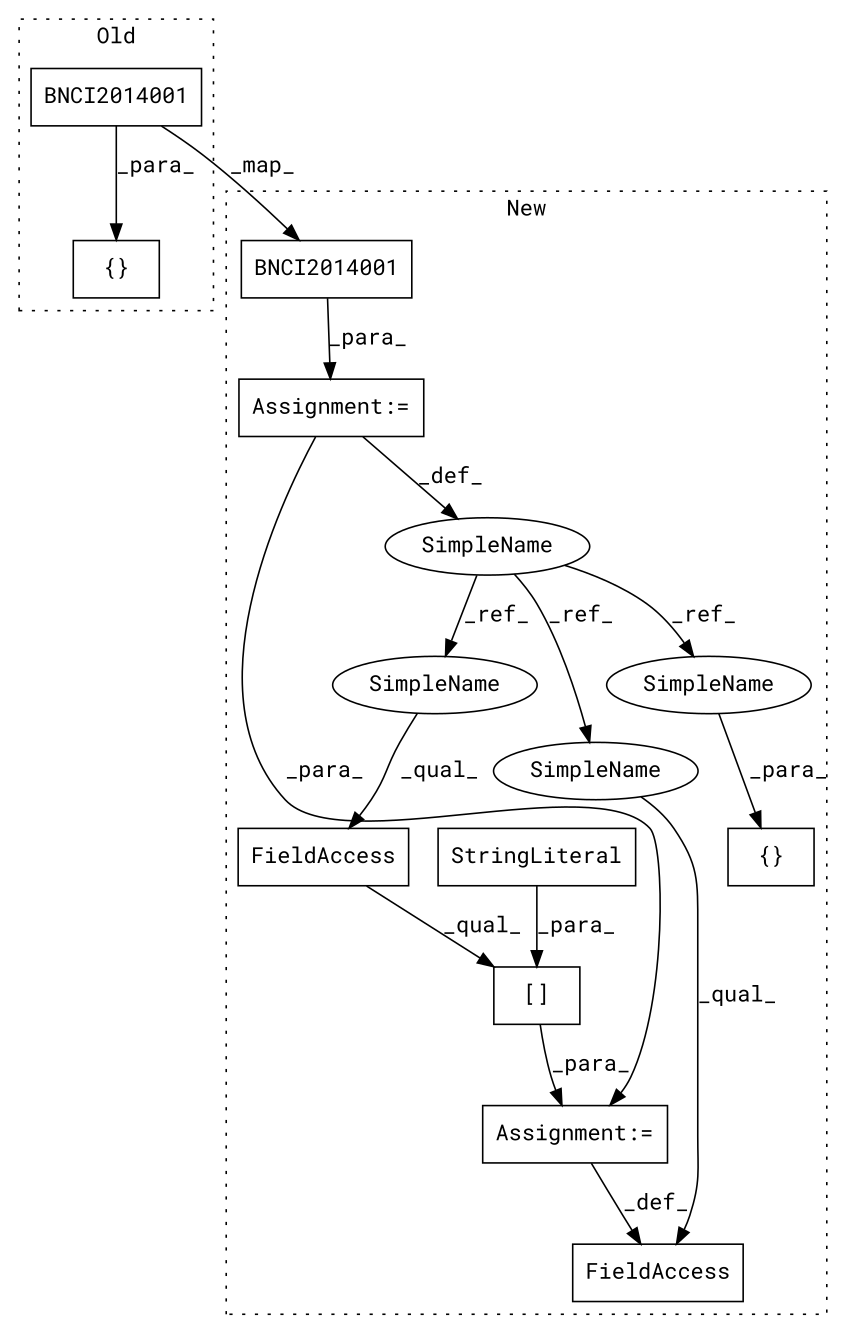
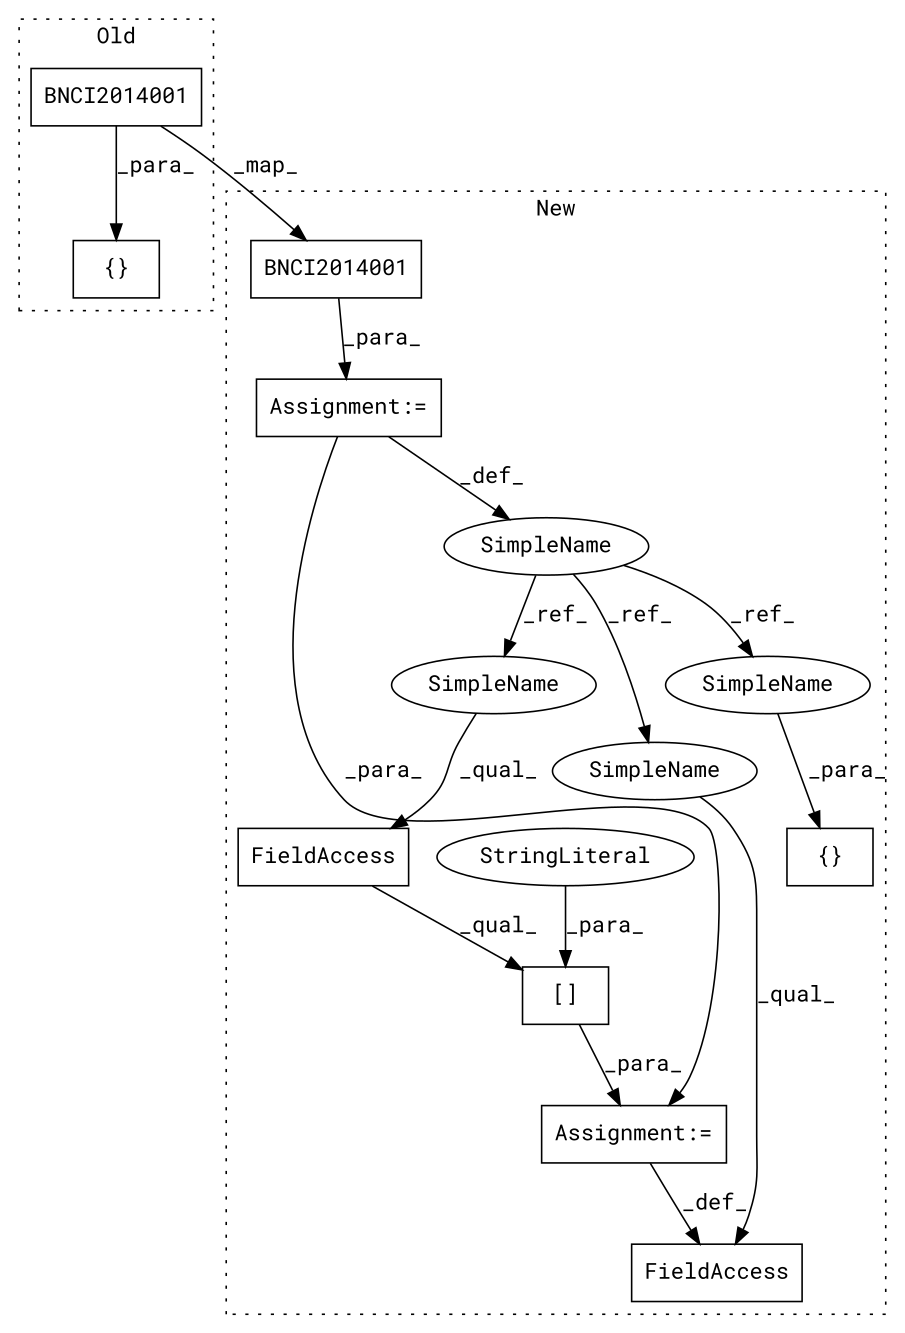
  digraph {
    fontname="Roboto Mono"
    node [a=42 l=7 s=1046 shape=box fontname="Roboto Mono"]
    edge [fontname="Roboto Mono"]
    n1 [a=32 l=13 label=BNCI2014001 s=993]
    n2 [a=4 l="1,1" label="{}" s="992,1006"]
    n3 [a=32 l=13 label=BNCI2014001 s=1006]
    n4 [a=4 l="1,1" label="{}" s="1109,1117"]
    n5 [a=2 l="21,1" label="[]" s="1046,1084"]
    n6 [label=SimpleName s=998 shape=ellipse]
    n7 [a=22 l=20 label=FieldAccess]
    n8 [a=22 l=20 label=FieldAccess s=1025]
    n9 [a=7 l=1 label="Assignment:=" s=1045]
    n10 [a=7 l=1 label="Assignment:=" s=1005]
-   n11 [a=45 l=17 label=StringLiteral s=1067]
+   n11 [a=45 l=17 label=StringLiteral s=1067 shape=ellipse]
    n12 [label=SimpleName s=1025 shape=ellipse]
    n13 [label=SimpleName s=1110 shape=ellipse]
    n14 [label=SimpleName shape=ellipse]
    subgraph cluster_1 {
      label=Old
      style=dotted
      n1
      n2
    }
    subgraph cluster_2 {
      label=New
      style=dotted
      n3
      n4
      n5
      n6
      n7
      n8
      n9
      n10
      n11
      n12
      n13
      n14
    }
    n1 -> n2 [label=_para_]
    n1 -> n3 [label=_map_]
    n3 -> n10 [label=_para_]
    n5 -> n9 [label=_para_]
    n6 -> n12 [label=_ref_]
    n6 -> n13 [label=_ref_]
    n6 -> n14 [label=_ref_]
    n7 -> n5 [label=_qual_]
    n9 -> n8 [label=_def_]
    n10 -> n6 [label=_def_]
    n10 -> n9 [label=_para_]
    n11 -> n5 [label=_para_]
    n12 -> n8 [label=_qual_]
    n13 -> n4 [label=_para_]
    n14 -> n7 [label=_qual_]
  }
